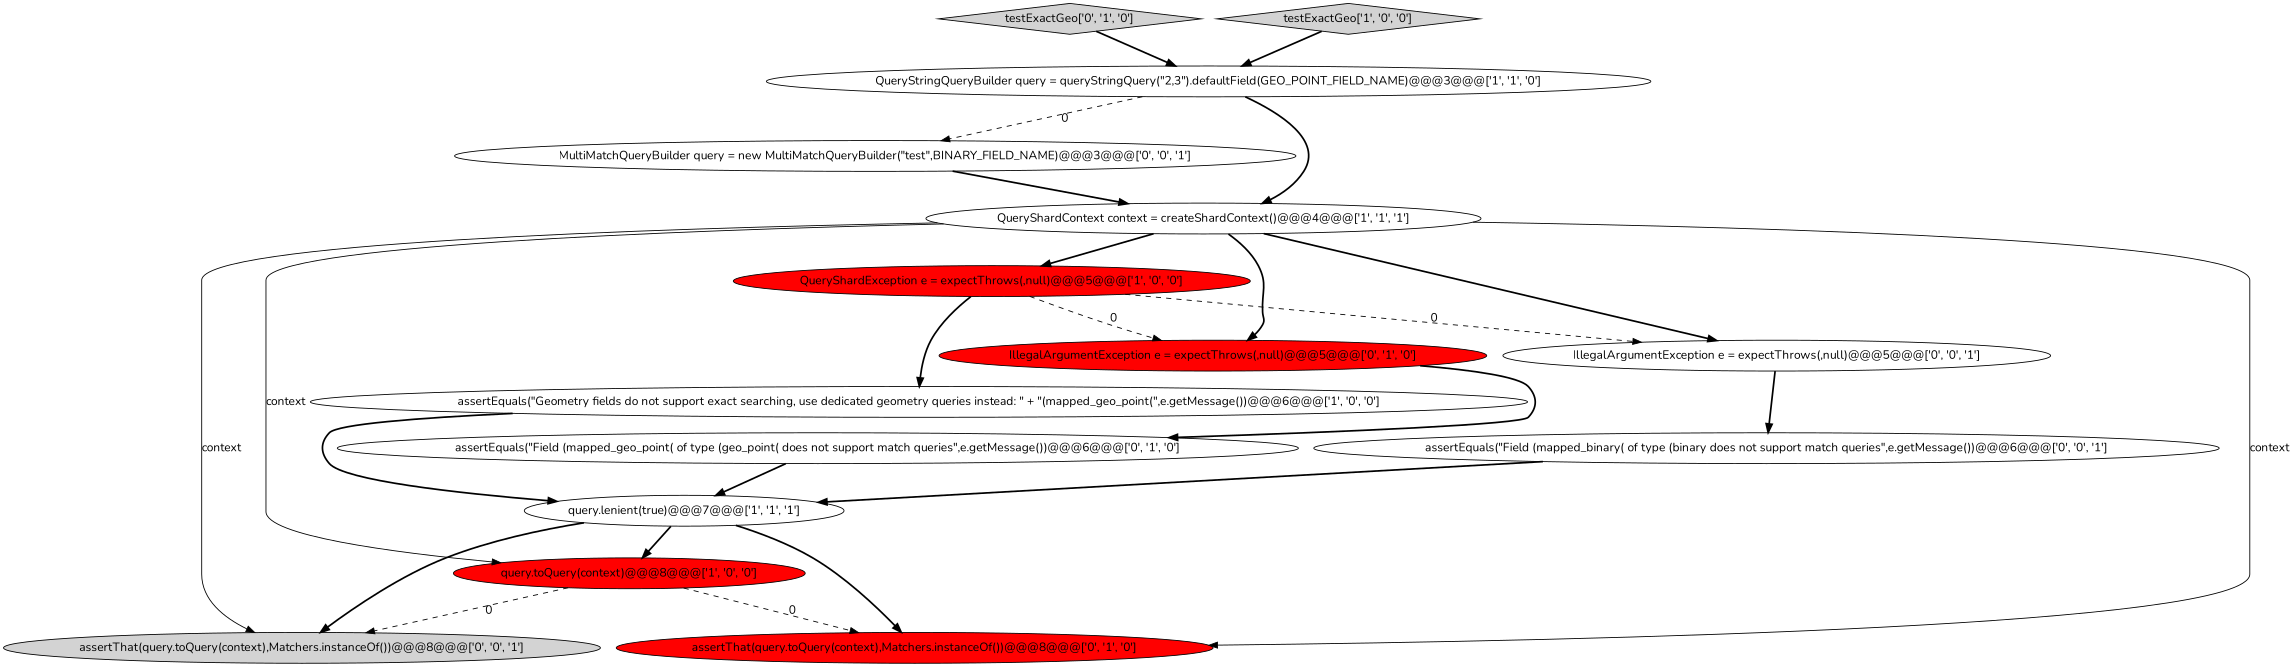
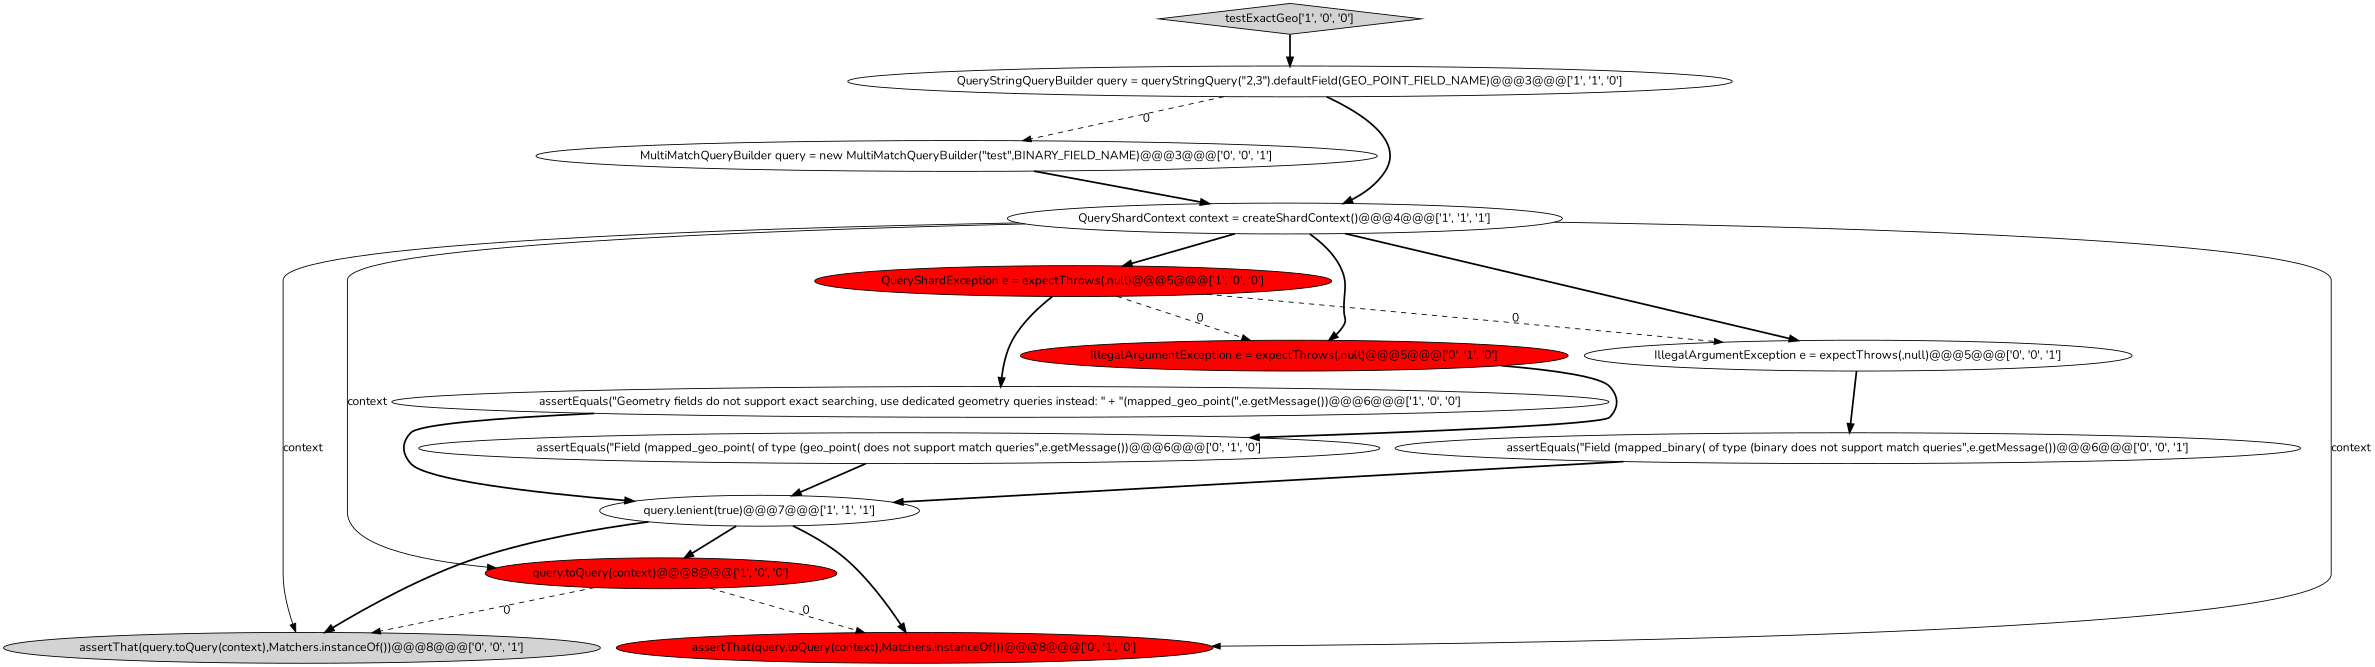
  digraph {
    fontname=Nunito
    node [fillcolor=white fontname=Nunito shape=ellipse style=filled]
    edge [fontname=Nunito style=bold]
    n1 [fillcolor=red label="QueryShardException e = expectThrows(,null)@@@5@@@['1', '0', '0']"]
    n2 [label="assertEquals(\"Geometry fields do not support exact searching, use dedicated geometry queries instead: \" + \"(mapped_geo_point(\",e.getMessage())@@@6@@@['1', '0', '0']"]
    n3 [label="IllegalArgumentException e = expectThrows(,null)@@@5@@@['0', '0', '1']"]
    n4 [fillcolor=red label="IllegalArgumentException e = expectThrows(,null)@@@5@@@['0', '1', '0']"]
    n5 [label="query.lenient(true)@@@7@@@['1', '1', '1']"]
    n6 [label="assertEquals(\"Field (mapped_binary( of type (binary does not support match queries\",e.getMessage())@@@6@@@['0', '0', '1']"]
    n7 [label="assertEquals(\"Field (mapped_geo_point( of type (geo_point( does not support match queries\",e.getMessage())@@@6@@@['0', '1', '0']"]
    n8 [fillcolor=lightgray label="assertThat(query.toQuery(context),Matchers.instanceOf())@@@8@@@['0', '0', '1']"]
    n9 [fillcolor=red label="query.toQuery(context)@@@8@@@['1', '0', '0']"]
    n10 [fillcolor=red label="assertThat(query.toQuery(context),Matchers.instanceOf())@@@8@@@['0', '1', '0']"]
    n11 [label="MultiMatchQueryBuilder query = new MultiMatchQueryBuilder(\"test\",BINARY_FIELD_NAME)@@@3@@@['0', '0', '1']"]
    n12 [label="QueryShardContext context = createShardContext()@@@4@@@['1', '1', '1']"]
    n13 [label="QueryStringQueryBuilder query = queryStringQuery(\"2,3\").defaultField(GEO_POINT_FIELD_NAME)@@@3@@@['1', '1', '0']"]
-   n14 [fillcolor=lightgray label="testExactGeo['0', '1', '0']" shape=diamond]
    n15 [fillcolor=lightgray label="testExactGeo['1', '0', '0']" shape=diamond]
    n1 -> n2
    n1 -> n3 [label=0 style=dashed]
    n1 -> n4 [label=0 style=dashed]
    n2 -> n5
    n3 -> n6
    n4 -> n7
    n5 -> n8
    n5 -> n9
    n5 -> n10
    n6 -> n5
    n7 -> n5
    n9 -> n8 [label=0 style=dashed]
    n9 -> n10 [label=0 style=dashed]
    n11 -> n12
    n12 -> n1
    n12 -> n3
    n12 -> n4
    n12 -> n8 [label=context style=solid]
    n12 -> n9 [label=context style=solid]
    n12 -> n10 [label=context style=solid]
    n13 -> n11 [label=0 style=dashed]
    n13 -> n12
-   n14 -> n13
    n15 -> n13
  }
